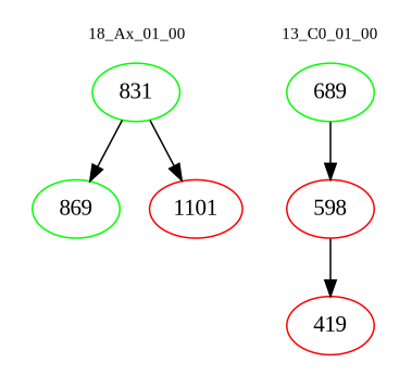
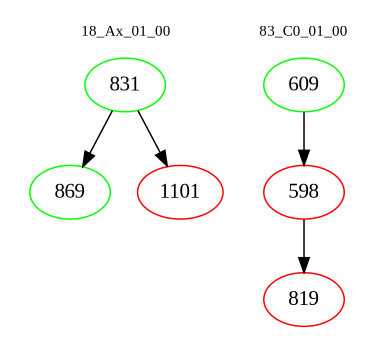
  digraph {
    fontname="Liberation Serif"
    node [color=green fontname="Liberation Serif"]
    edge [color=black fontname="Liberation Serif"]
    n1 [label=831]
    n2 [label=869]
    n3 [color=red label=1101]
    n4 [color=red label=598]
-   n5 [color=red label=419]
-   n6 [label=689]
+   n5 [color=red label=819]
+   n6 [label=609]
    subgraph cluster_1 {
      color=white
      fontsize=10
      label="18_Ax_01_00"
      n1
      n2
      n3
    }
    subgraph cluster_2 {
      color=white
      fontsize=10
-     label="13_C0_01_00"
+     label="83_C0_01_00"
      n4
      n5
      n6
    }
    n1 -> n2
    n1 -> n3
    n4 -> n5
    n6 -> n4
  }
